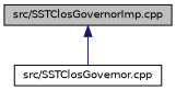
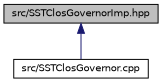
  digraph {
    node [color=black fontname=Helvetica fontsize=10 shape=record style=filled]
-   n1 [fillcolor=grey75 fontcolor=black height=0.2 label="src/SSTClosGovernorImp.cpp" width=0.4]
+   n1 [fillcolor=grey75 fontcolor=black height=0.2 label="src/SSTClosGovernorImp.hpp" width=0.4]
    n2 [fillcolor=white height=0.2 label="src/SSTClosGovernor.cpp" width=0.4]
    n1 -> n2 [color=midnightblue dir=back fontname=Helvetica fontsize=10 labelfontname=Helvetica labelfontsize=10 style=solid]
  }
